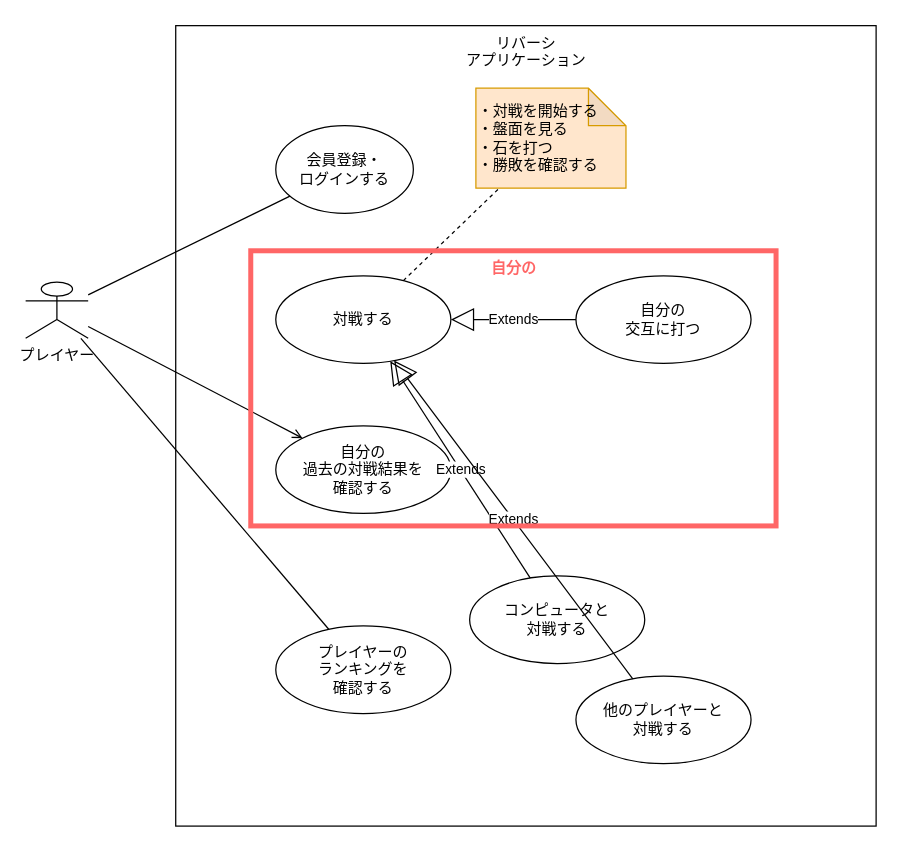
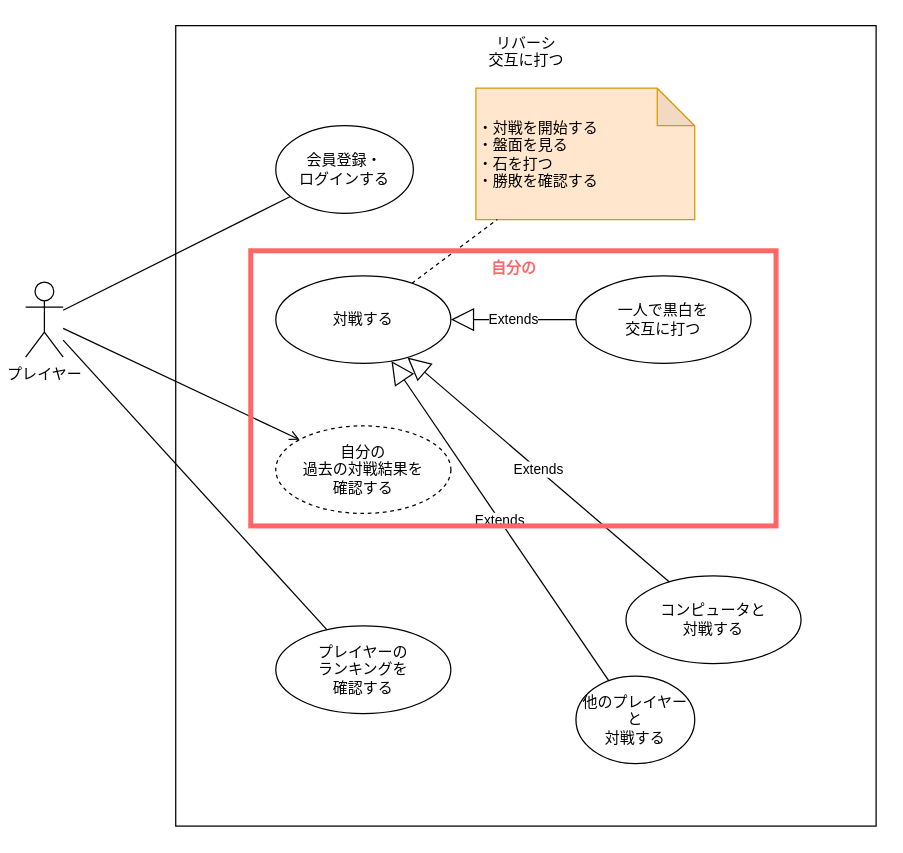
  <mxCell id="0" />
  <mxCell id="1" parent="0" />
- <mxCell id="2" value="リバーシ&lt;br&gt;アプリケーション" style="html=1;fillColor=none;verticalAlign=top;" vertex="1" parent="1"><mxGeometry x="140" y="20" width="560" height="640" as="geometry" /></mxCell>
- <mxCell id="3" value="プレイヤー" style="shape=umlActor;verticalLabelPosition=bottom;verticalAlign=top;html=1;fillColor=default;" vertex="1" parent="1"><mxGeometry x="20" y="225" width="50" height="45" as="geometry" /></mxCell>
+ <mxCell id="2" value="リバーシ&lt;br&gt;交互に打つ" style="html=1;fillColor=none;verticalAlign=top;" vertex="1" parent="1"><mxGeometry x="140" y="20" width="560" height="640" as="geometry" /></mxCell>
+ <mxCell id="3" value="プレイヤー" style="shape=umlActor;verticalLabelPosition=bottom;verticalAlign=top;html=1;fillColor=default;" vertex="1" parent="1"><mxGeometry x="20" y="225" width="30" height="60" as="geometry" /></mxCell>
  <mxCell id="4" value="対戦する" style="ellipse;whiteSpace=wrap;html=1;fillColor=default;" vertex="1" parent="1"><mxGeometry x="220" y="220" width="140" height="70" as="geometry" /></mxCell>
- <mxCell id="5" value="・対戦を開始する&lt;br&gt;・盤面を見る&lt;br&gt;・石を打つ&lt;br&gt;・勝敗を確認する" style="shape=note;whiteSpace=wrap;html=1;backgroundOutline=1;darkOpacity=0.05;fillColor=#ffe6cc;strokeColor=#d79b00;align=left;" vertex="1" parent="1"><mxGeometry x="380" y="70" width="120" height="80" as="geometry" /></mxCell>
+ <mxCell id="5" value="・対戦を開始する&lt;br&gt;・盤面を見る&lt;br&gt;・石を打つ&lt;br&gt;・勝敗を確認する" style="shape=note;whiteSpace=wrap;html=1;backgroundOutline=1;darkOpacity=0.05;fillColor=#ffe6cc;strokeColor=#d79b00;align=left;" vertex="1" parent="1"><mxGeometry x="380" y="70" width="175" height="105" as="geometry" /></mxCell>
  <mxCell id="6" value="" style="endArrow=none;dashed=1;html=1;" edge="1" parent="1" source="4" target="5"><mxGeometry width="50" height="50" relative="1" as="geometry"><mxPoint x="320" y="200" as="sourcePoint" /><mxPoint x="370" y="150" as="targetPoint" /></mxGeometry></mxCell>
- <mxCell id="7" value="自分の&lt;br&gt;過去の対戦結果を&lt;br&gt;確認する" style="ellipse;whiteSpace=wrap;html=1;fillColor=default;" vertex="1" parent="1"><mxGeometry x="220" y="340" width="140" height="70" as="geometry" /></mxCell>
+ <mxCell id="7" value="自分の&lt;br&gt;過去の対戦結果を&lt;br&gt;確認する" style="ellipse;whiteSpace=wrap;html=1;fillColor=default;dashed=1;" vertex="1" parent="1"><mxGeometry x="220" y="340" width="140" height="70" as="geometry" /></mxCell>
  <mxCell id="8" value="会員登録・&lt;br&gt;ログインする" style="ellipse;whiteSpace=wrap;html=1;fillColor=default;" vertex="1" parent="1"><mxGeometry x="220" y="100" width="110" height="70" as="geometry" /></mxCell>
- <mxCell id="9" value="自分の&lt;br&gt;交互に打つ" style="ellipse;whiteSpace=wrap;html=1;fillColor=default;" vertex="1" parent="1"><mxGeometry x="460" y="220" width="140" height="70" as="geometry" /></mxCell>
- <mxCell id="10" value="コンピュータと&lt;br&gt;対戦する" style="ellipse;whiteSpace=wrap;html=1;fillColor=default;" vertex="1" parent="1"><mxGeometry x="375" y="460" width="140" height="70" as="geometry" /></mxCell>
- <mxCell id="11" value="他のプレイヤーと&lt;br&gt;対戦する" style="ellipse;whiteSpace=wrap;html=1;fillColor=default;" vertex="1" parent="1"><mxGeometry x="460" y="540" width="140" height="70" as="geometry" /></mxCell>
+ <mxCell id="9" value="一人で黒白を&lt;br&gt;交互に打つ" style="ellipse;whiteSpace=wrap;html=1;fillColor=default;" vertex="1" parent="1"><mxGeometry x="460" y="220" width="140" height="70" as="geometry" /></mxCell>
+ <mxCell id="10" value="コンピュータと&lt;br&gt;対戦する" style="ellipse;whiteSpace=wrap;html=1;fillColor=default;" vertex="1" parent="1"><mxGeometry x="500" y="460" width="140" height="70" as="geometry" /></mxCell>
+ <mxCell id="11" value="他のプレイヤーと&lt;br&gt;対戦する" style="ellipse;whiteSpace=wrap;html=1;fillColor=default;" vertex="1" parent="1"><mxGeometry x="460" y="540" width="95" height="70" as="geometry" /></mxCell>
  <mxCell id="12" value="Extends" style="endArrow=block;endSize=16;endFill=0;html=1;" edge="1" parent="1" source="9" target="4"><mxGeometry width="160" relative="1" as="geometry"><mxPoint x="270" y="200" as="sourcePoint" /><mxPoint x="430" y="200" as="targetPoint" /></mxGeometry></mxCell>
  <mxCell id="13" value="Extends" style="endArrow=block;endSize=16;endFill=0;html=1;" edge="1" parent="1" source="10" target="4"><mxGeometry width="160" relative="1" as="geometry"><mxPoint x="500.048" y="228.705" as="sourcePoint" /><mxPoint x="389.944" y="226.399" as="targetPoint" /></mxGeometry></mxCell>
  <mxCell id="14" value="Extends" style="endArrow=block;endSize=16;endFill=0;html=1;" edge="1" parent="1" source="11" target="4"><mxGeometry width="160" relative="1" as="geometry"><mxPoint x="515.202" y="303.221" as="sourcePoint" /><mxPoint x="374.661" y="246.864" as="targetPoint" /></mxGeometry></mxCell>
  <mxCell id="15" value="" style="endArrow=none;html=1;" edge="1" parent="1" source="3" target="8"><mxGeometry relative="1" as="geometry"><mxPoint x="270" y="250" as="sourcePoint" /><mxPoint x="430" y="250" as="targetPoint" /></mxGeometry></mxCell>
  <mxCell id="16" value="" style="endArrow=open;html=1;" edge="1" parent="1" source="3" target="7"><mxGeometry relative="1" as="geometry"><mxPoint x="80" y="220.294" as="sourcePoint" /><mxPoint x="250.054" y="223.629" as="targetPoint" /></mxGeometry></mxCell>
  <mxCell id="17" value="プレイヤーの&lt;br&gt;ランキングを&lt;br&gt;確認する" style="ellipse;whiteSpace=wrap;html=1;fillColor=default;" vertex="1" parent="1"><mxGeometry x="220" y="500" width="140" height="70" as="geometry" /></mxCell>
  <mxCell id="18" value="" style="endArrow=none;html=1;" edge="1" parent="1" source="3" target="17"><mxGeometry relative="1" as="geometry"><mxPoint x="80" y="227.353" as="sourcePoint" /><mxPoint x="270.015" y="320.498" as="targetPoint" /></mxGeometry></mxCell>
  <mxCell id="19" value="自分の" style="html=1;fillColor=none;verticalAlign=top;strokeColor=#FF6666;strokeWidth=4;fontColor=#FF6666;fontStyle=1" vertex="1" parent="1"><mxGeometry x="200" y="200" width="420" height="220" as="geometry" /></mxCell>
